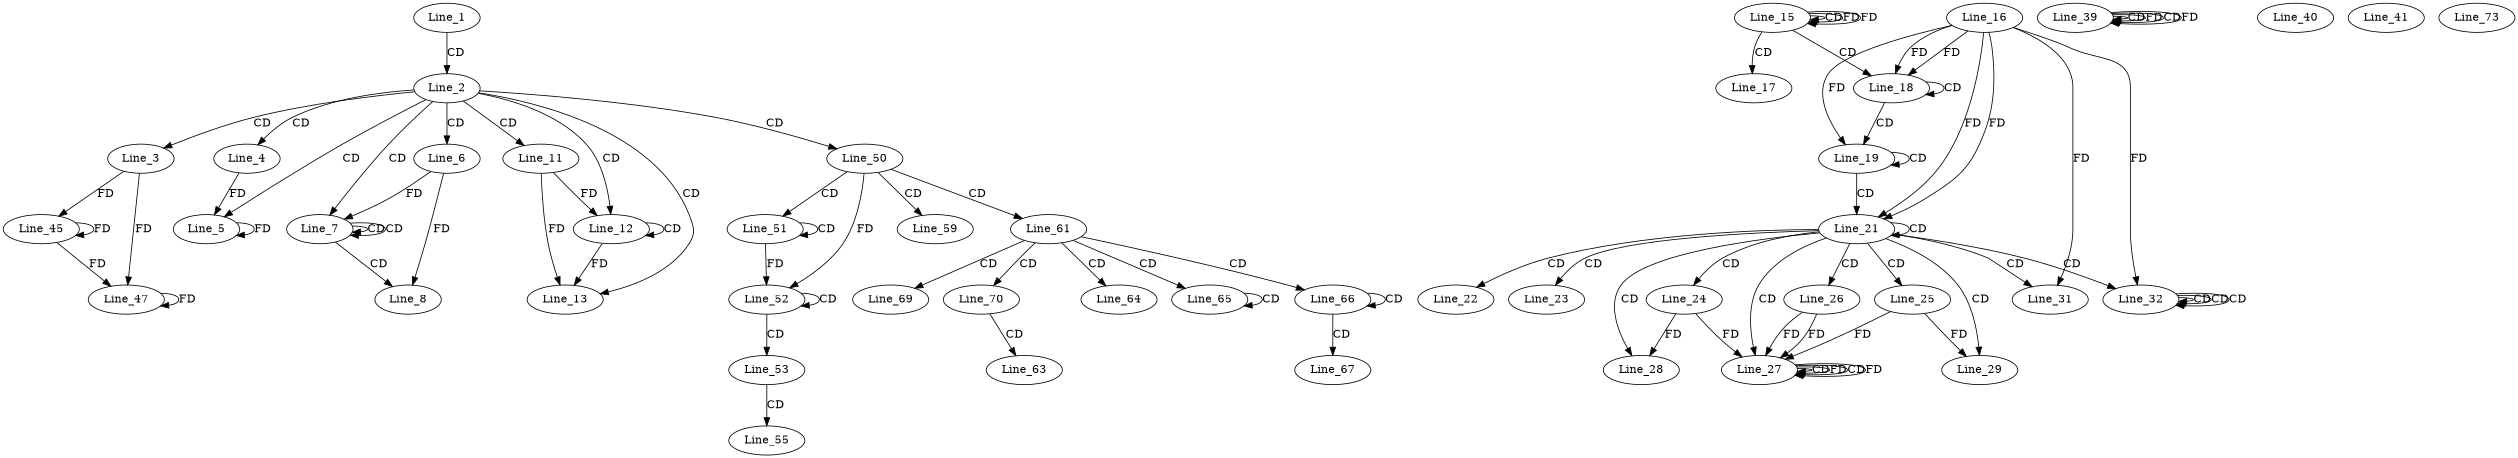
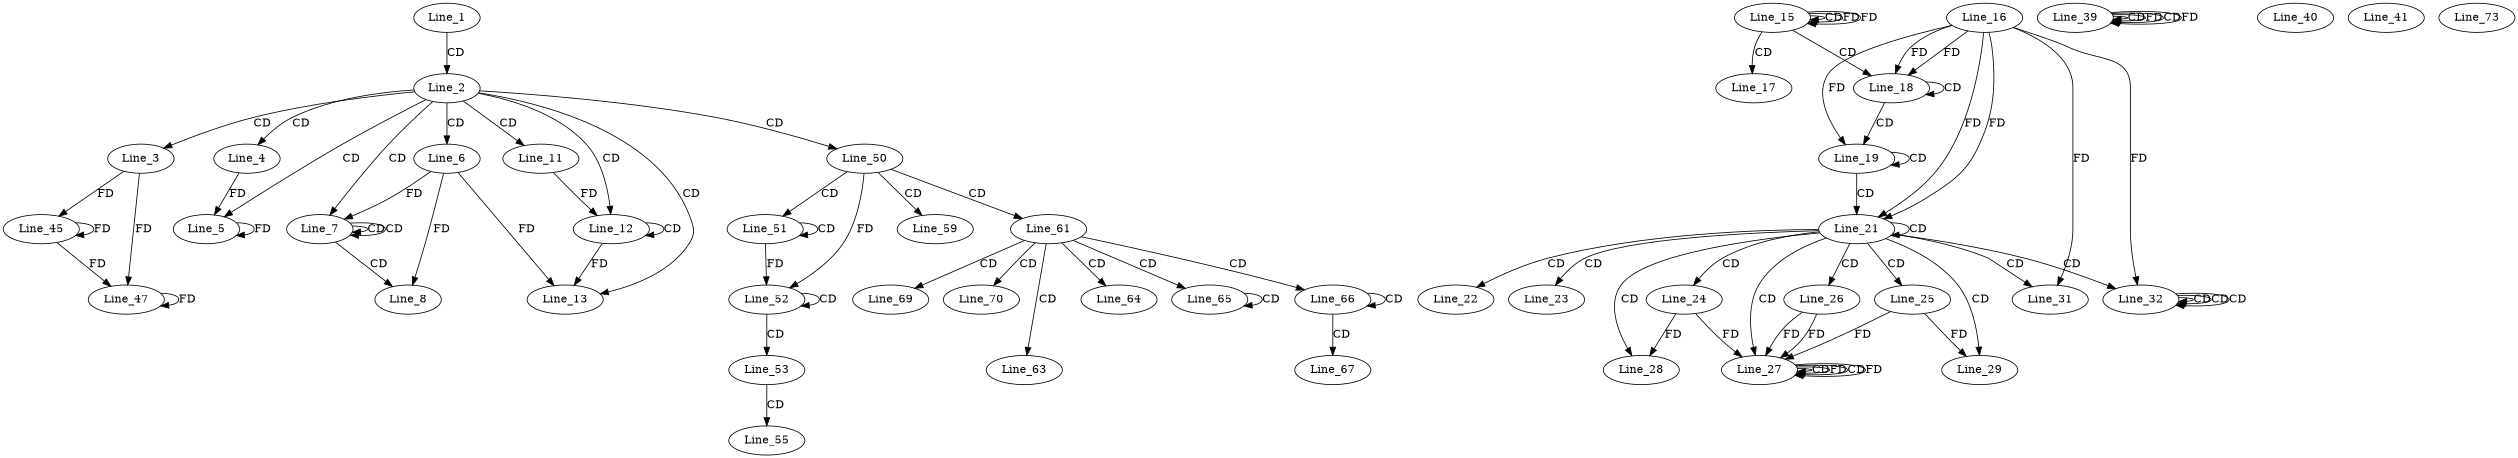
  digraph {
    Line_1
    Line_2
    Line_3
    Line_4
    Line_5
    Line_6
    Line_7
    Line_11
    Line_12
    Line_13
    Line_50
    Line_45
    Line_47
    Line_8
    Line_51
    Line_52
    Line_59
    Line_61
    Line_15
    Line_17
    Line_18
    Line_16
    Line_19
    Line_21
    Line_31
    Line_32
    Line_22
    Line_23
    Line_24
    Line_25
    Line_26
    Line_27
    Line_28
    Line_29
    Line_39
    Line_40
    Line_41
    Line_53
    Line_63
    Line_64
    Line_65
    Line_66
    Line_69
    Line_70
    Line_55
    Line_67
    Line_73
    Line_1 -> Line_2 [label=CD]
    Line_2 -> Line_3 [label=CD]
    Line_2 -> Line_4 [label=CD]
    Line_2 -> Line_5 [label=CD]
    Line_2 -> Line_6 [label=CD]
    Line_2 -> Line_7 [label=CD]
    Line_2 -> Line_11 [label=CD]
    Line_2 -> Line_12 [label=CD]
    Line_2 -> Line_13 [label=CD]
    Line_2 -> Line_50 [label=CD]
    Line_3 -> Line_45 [label=FD]
    Line_3 -> Line_47 [label=FD]
    Line_4 -> Line_5 [label=FD]
    Line_5 -> Line_5 [label=FD]
    Line_6 -> Line_7 [label=FD]
-   Line_11 -> Line_13 [label=FD]
+   Line_6 -> Line_13 [label=FD]
    Line_6 -> Line_8 [label=FD]
    Line_7 -> Line_7 [label=CD]
    Line_7 -> Line_7 [label=CD]
    Line_7 -> Line_8 [label=CD]
    Line_11 -> Line_12 [label=FD]
    Line_12 -> Line_12 [label=CD]
    Line_12 -> Line_13 [label=FD]
    Line_50 -> Line_51 [label=CD]
    Line_50 -> Line_52 [label=FD]
    Line_50 -> Line_59 [label=CD]
    Line_50 -> Line_61 [label=CD]
    Line_45 -> Line_45 [label=FD]
    Line_45 -> Line_47 [label=FD]
    Line_47 -> Line_47 [label=FD]
    Line_51 -> Line_51 [label=CD]
    Line_51 -> Line_52 [label=FD]
    Line_52 -> Line_52 [label=CD]
    Line_52 -> Line_53 [label=CD]
-   Line_70 -> Line_63 [label=CD]
+   Line_61 -> Line_63 [label=CD]
    Line_61 -> Line_64 [label=CD]
    Line_61 -> Line_65 [label=CD]
    Line_61 -> Line_66 [label=CD]
    Line_61 -> Line_69 [label=CD]
    Line_61 -> Line_70 [label=CD]
    Line_15 -> Line_15 [label=CD]
    Line_15 -> Line_15 [label=FD]
    Line_15 -> Line_15 [label=FD]
    Line_15 -> Line_17 [label=CD]
    Line_15 -> Line_18 [label=CD]
    Line_18 -> Line_18 [label=CD]
    Line_18 -> Line_19 [label=CD]
    Line_16 -> Line_18 [label=FD]
    Line_16 -> Line_18 [label=FD]
    Line_16 -> Line_19 [label=FD]
    Line_16 -> Line_21 [label=FD]
    Line_16 -> Line_21 [label=FD]
    Line_16 -> Line_31 [label=FD]
    Line_16 -> Line_32 [label=FD]
    Line_19 -> Line_19 [label=CD]
    Line_19 -> Line_21 [label=CD]
    Line_21 -> Line_21 [label=CD]
    Line_21 -> Line_31 [label=CD]
    Line_21 -> Line_32 [label=CD]
    Line_21 -> Line_22 [label=CD]
    Line_21 -> Line_23 [label=CD]
    Line_21 -> Line_24 [label=CD]
    Line_21 -> Line_25 [label=CD]
    Line_21 -> Line_26 [label=CD]
    Line_21 -> Line_27 [label=CD]
    Line_21 -> Line_28 [label=CD]
    Line_21 -> Line_29 [label=CD]
    Line_32 -> Line_32 [label=CD]
    Line_32 -> Line_32 [label=CD]
    Line_32 -> Line_32 [label=CD]
    Line_24 -> Line_27 [label=FD]
    Line_24 -> Line_28 [label=FD]
    Line_25 -> Line_27 [label=FD]
    Line_25 -> Line_29 [label=FD]
    Line_26 -> Line_27 [label=FD]
    Line_26 -> Line_27 [label=FD]
    Line_27 -> Line_27 [label=CD]
    Line_27 -> Line_27 [label=FD]
    Line_27 -> Line_27 [label=CD]
    Line_27 -> Line_27 [label=FD]
    Line_39 -> Line_39 [label=CD]
    Line_39 -> Line_39 [label=FD]
    Line_39 -> Line_39 [label=CD]
    Line_39 -> Line_39 [label=FD]
    Line_53 -> Line_55 [label=CD]
    Line_65 -> Line_65 [label=CD]
    Line_66 -> Line_66 [label=CD]
    Line_66 -> Line_67 [label=CD]
  }
